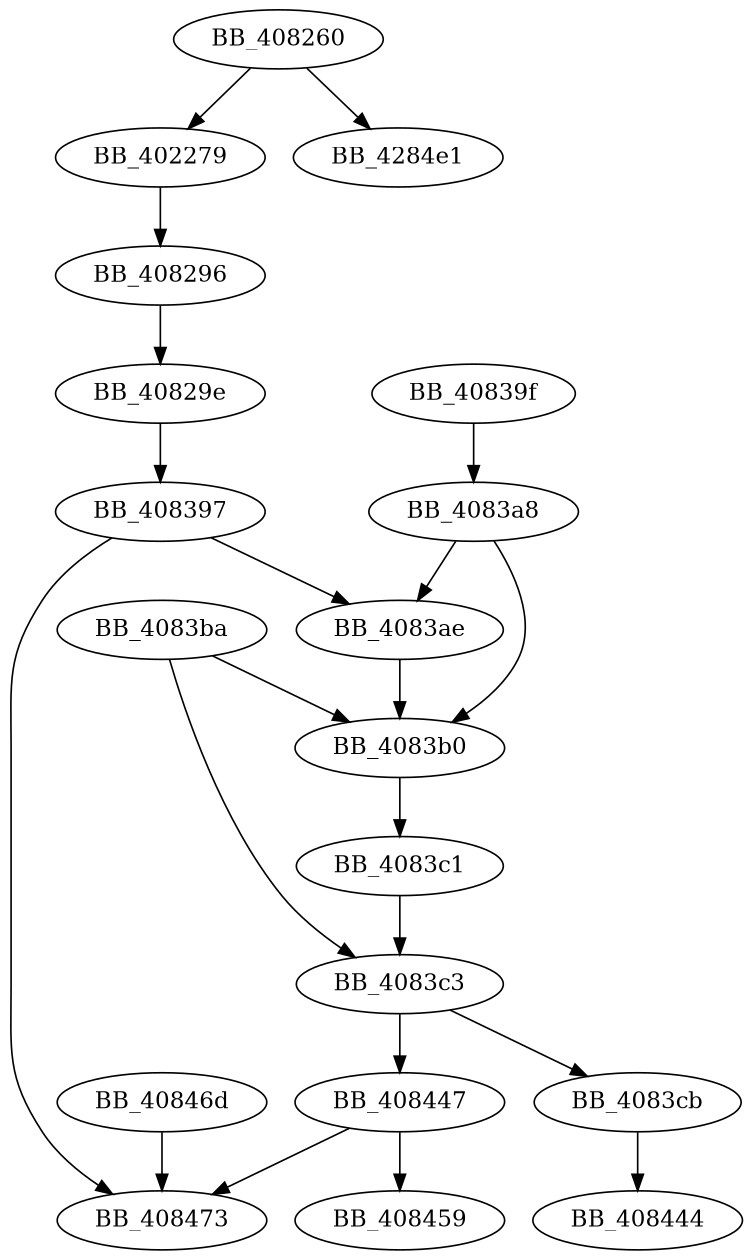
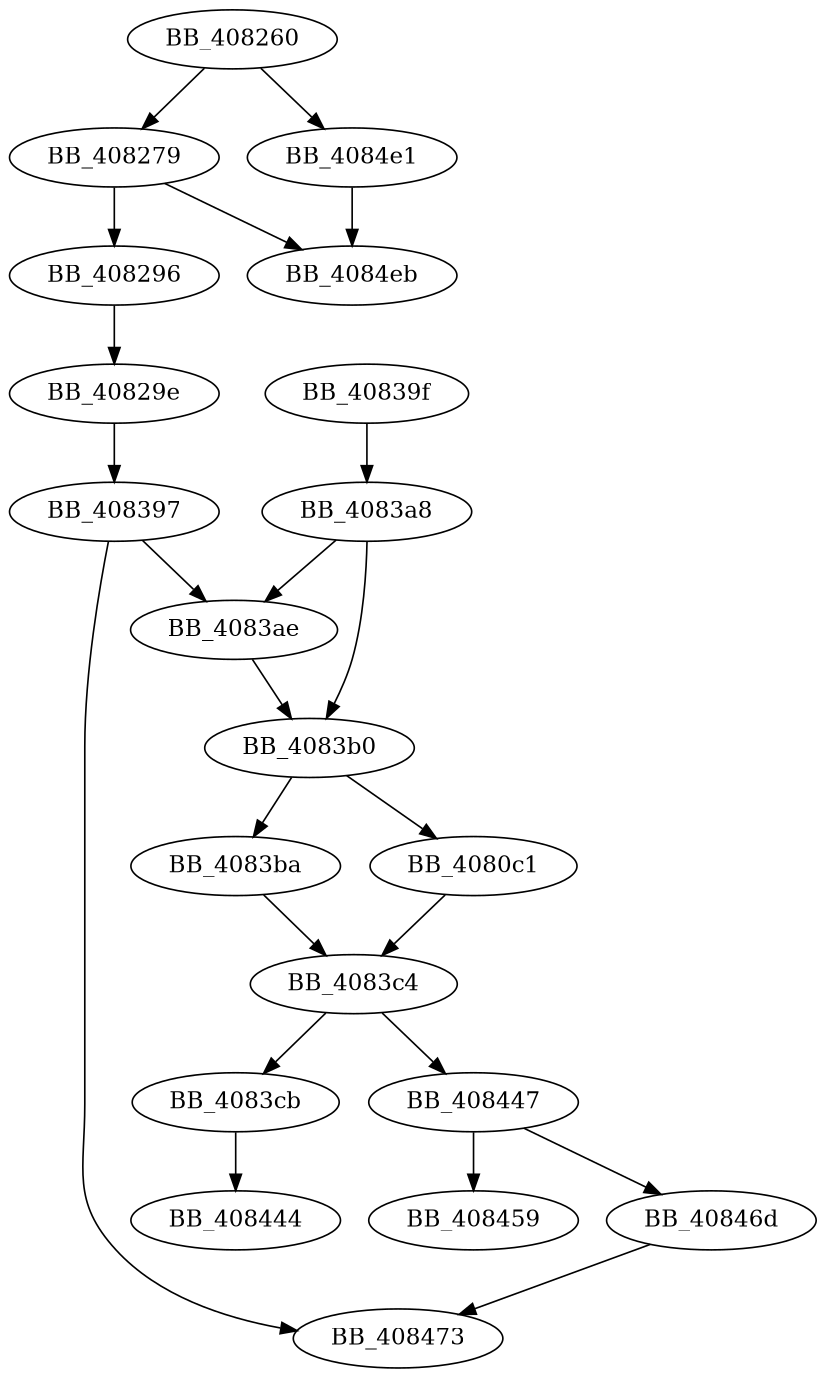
  digraph {
    BB_408260
-   BB_408279 [label=BB_402279]
-   BB_4084e1 [label=BB_4284e1]
+   BB_408279
+   BB_4084e1
    BB_408296
+   BB_4084eb
    BB_40829e
    BB_408397
    BB_408473
    BB_4083ae
    BB_40839f
    BB_4083a8
    BB_4083b0
    BB_4083ba
-   BB_4083c1
-   BB_4083c3
+   BB_4083c1 [label=BB_4080c1]
+   BB_4083c3 [label=BB_4083c4]
    BB_4083cb
    BB_408447
    BB_408444
    BB_408459
    BB_40846d
    BB_408260 -> BB_408279
    BB_408260 -> BB_4084e1
    BB_408279 -> BB_408296
+   BB_408279 -> BB_4084eb
+   BB_4084e1 -> BB_4084eb
    BB_408296 -> BB_40829e
    BB_40829e -> BB_408397
    BB_408397 -> BB_408473
    BB_408397 -> BB_4083ae
    BB_4083ae -> BB_4083b0
    BB_40839f -> BB_4083a8
    BB_4083a8 -> BB_4083ae
    BB_4083a8 -> BB_4083b0
-   BB_4083ba -> BB_4083b0
+   BB_4083b0 -> BB_4083ba
    BB_4083b0 -> BB_4083c1
    BB_4083ba -> BB_4083c3
    BB_4083c1 -> BB_4083c3
    BB_4083c3 -> BB_4083cb
    BB_4083c3 -> BB_408447
    BB_4083cb -> BB_408444
    BB_408447 -> BB_408459
-   BB_408447 -> BB_408473
+   BB_408447 -> BB_40846d
    BB_40846d -> BB_408473
  }
